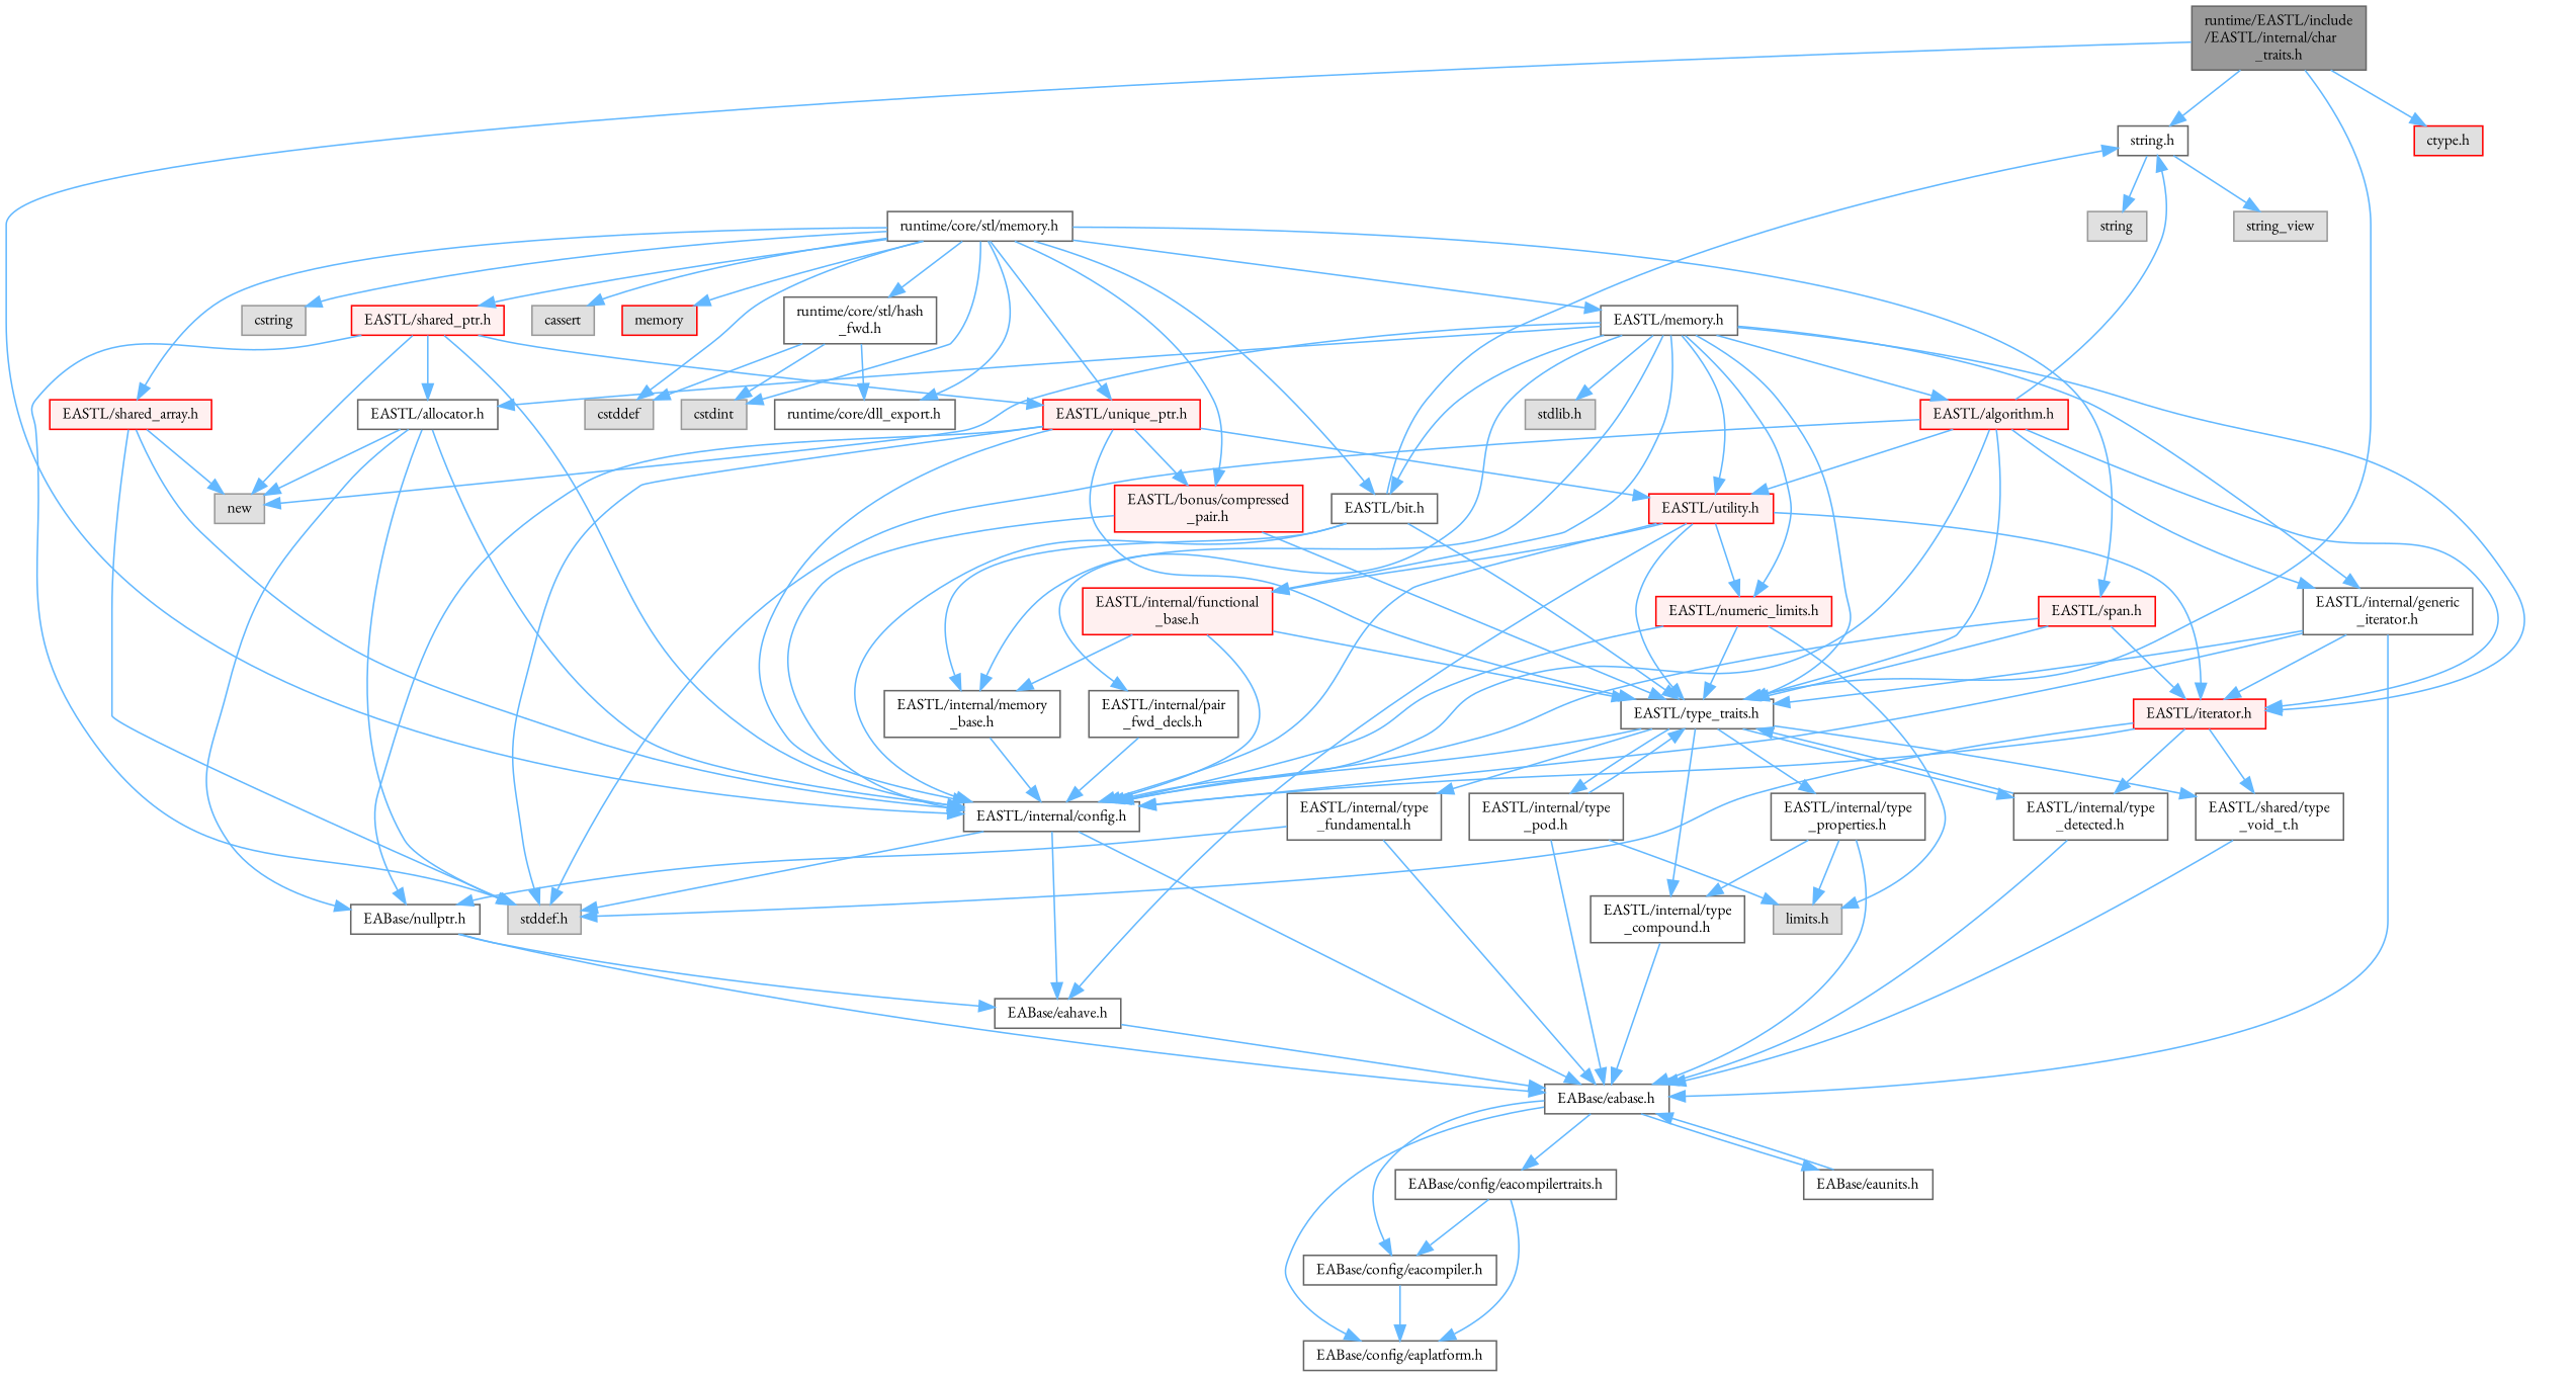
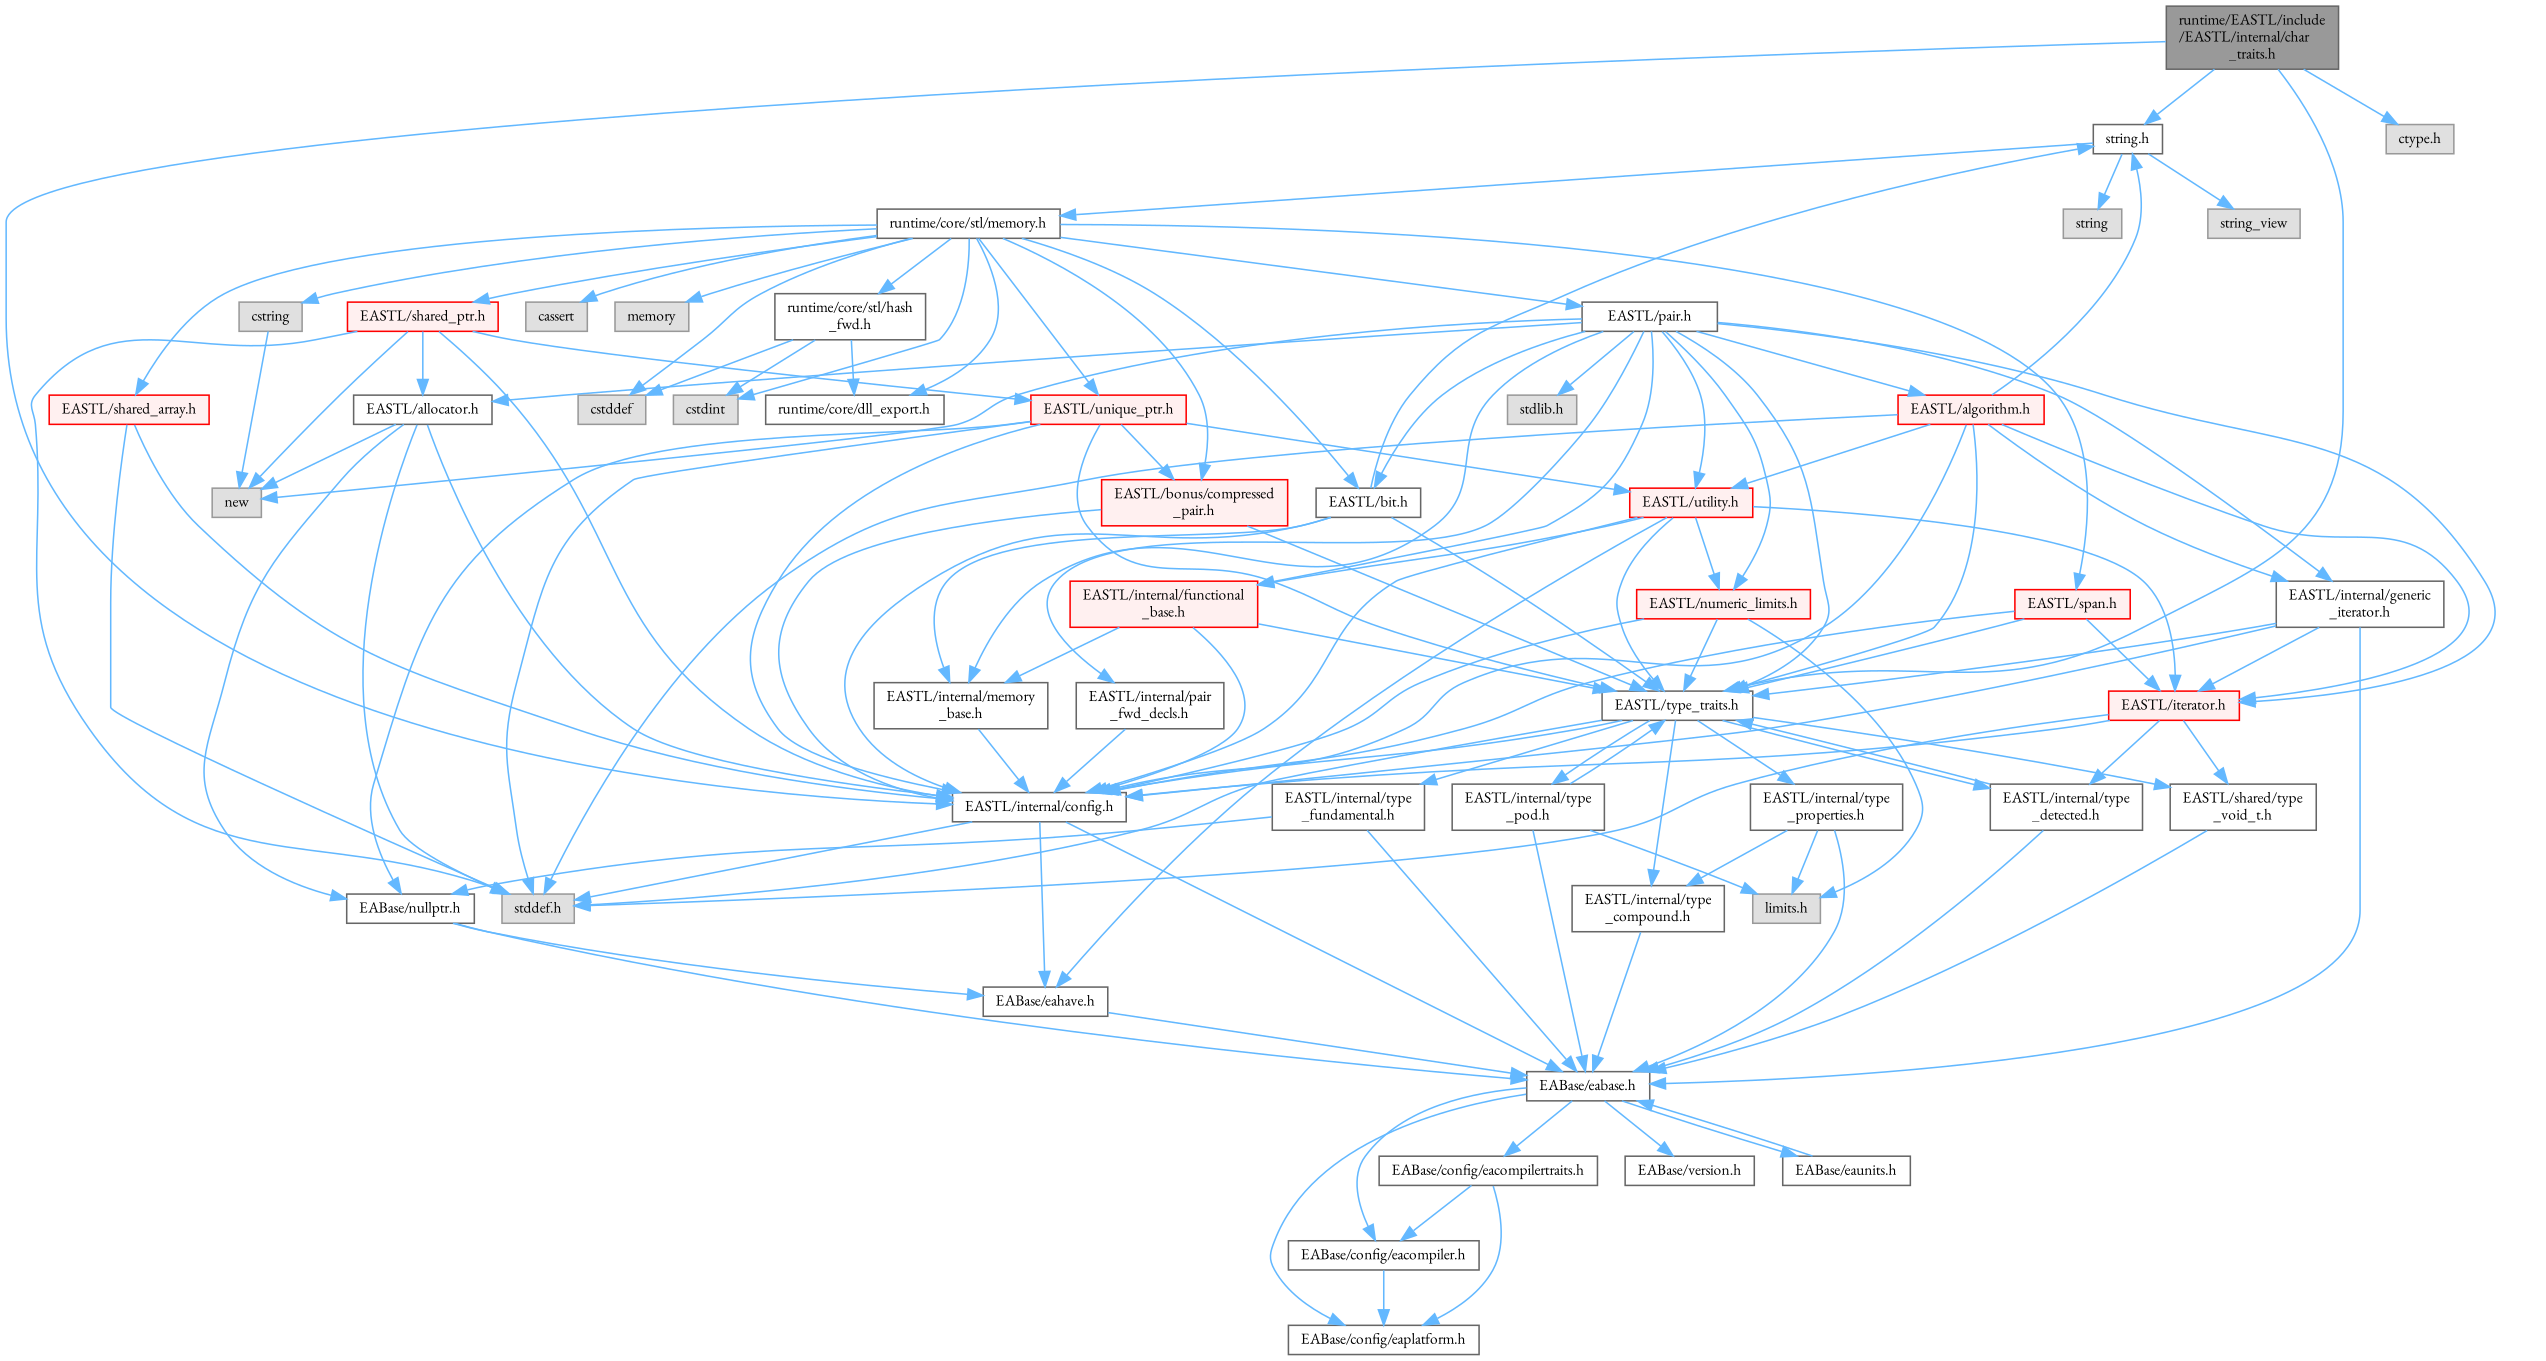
  digraph {
    fontname="EB Garamond"
    node [color=grey40 fillcolor=white fontname="EB Garamond" fontsize=10 shape=box style=filled]
    edge [color=steelblue1 fontname="EB Garamond" fontsize=10 labelfontname=Helvetica labelfontsize=10 style=solid]
    n1 [color=gray40 fillcolor=grey60 fontcolor=black height=0.2 label="runtime/EASTL/include\l/EASTL/internal/char\l_traits.h" width=0.4]
    n2 [height=0.2 label="EASTL/internal/config.h" width=0.4]
    n3 [height=0.2 label="EASTL/type_traits.h" width=0.4]
-   n4 [color=red fillcolor="#E0E0E0" height=0.2 label="ctype.h" width=0.4]
+   n4 [color=grey60 fillcolor="#E0E0E0" height=0.2 label="ctype.h" width=0.4]
    n5 [height=0.2 label="string.h" width=0.4]
    n6 [height=0.2 label="EABase/eabase.h" width=0.4]
    n7 [height=0.2 label="EABase/eahave.h" width=0.4]
    n8 [color=grey60 fillcolor="#E0E0E0" height=0.2 label="stddef.h" width=0.4]
    n9 [height=0.2 label="EASTL/internal/type\l_fundamental.h" width=0.4]
    n10 [height=0.2 label="EASTL/shared/type\l_void_t.h" width=0.4]
    n11 [height=0.2 label="EASTL/internal/type\l_properties.h" width=0.4]
    n12 [height=0.2 label="EASTL/internal/type\l_compound.h" width=0.4]
    n13 [height=0.2 label="EASTL/internal/type\l_pod.h" width=0.4]
    n14 [height=0.2 label="EASTL/internal/type\l_detected.h" width=0.4]
    n15 [color=grey60 fillcolor="#E0E0E0" height=0.2 label=string width=0.4]
    n16 [color=grey60 fillcolor="#E0E0E0" height=0.2 label=string_view width=0.4]
    n17 [height=0.2 label="runtime/core/stl/memory.h" width=0.4]
    n18 [height=0.2 label="EABase/config/eacompiler.h" width=0.4]
    n19 [height=0.2 label="EABase/config/eaplatform.h" width=0.4]
    n20 [height=0.2 label="EABase/config/eacompilertraits.h" width=0.4]
+   n21 [height=0.2 label="EABase/version.h" width=0.4]
    n22 [height=0.2 label="EABase/eaunits.h" width=0.4]
    n23 [height=0.2 label="EABase/nullptr.h" width=0.4]
    n24 [color=grey60 fillcolor="#E0E0E0" height=0.2 label="limits.h" width=0.4]
    n25 [color=grey60 fillcolor="#E0E0E0" height=0.2 label=cstddef width=0.4]
    n26 [color=grey60 fillcolor="#E0E0E0" height=0.2 label=cstdint width=0.4]
    n27 [color=grey60 fillcolor="#E0E0E0" height=0.2 label=cassert width=0.4]
-   n28 [color=red fillcolor="#E0E0E0" height=0.2 label=memory width=0.4]
+   n28 [color=grey60 fillcolor="#E0E0E0" height=0.2 label=memory width=0.4]
    n29 [color=grey60 fillcolor="#E0E0E0" height=0.2 label=cstring width=0.4]
    n30 [height=0.2 label="EASTL/bit.h" width=0.4]
-   n31 [height=0.2 label="EASTL/memory.h" width=0.4]
+   n31 [height=0.2 label="EASTL/pair.h" width=0.4]
    n32 [color=red fillcolor="#FFF0F0" height=0.2 label="EASTL/shared_array.h" width=0.4]
    n33 [color=red fillcolor="#FFF0F0" height=0.2 label="EASTL/unique_ptr.h" width=0.4]
    n34 [color=red fillcolor="#FFF0F0" height=0.2 label="EASTL/bonus/compressed\l_pair.h" width=0.4]
    n35 [color=red fillcolor="#FFF0F0" height=0.2 label="EASTL/shared_ptr.h" width=0.4]
    n36 [color=red fillcolor="#FFF0F0" height=0.2 label="EASTL/span.h" width=0.4]
    n37 [height=0.2 label="runtime/core/dll_export.h" width=0.4]
    n38 [height=0.2 label="runtime/core/stl/hash\l_fwd.h" width=0.4]
    n39 [height=0.2 label="EASTL/internal/memory\l_base.h" width=0.4]
    n40 [height=0.2 label="EASTL/internal/generic\l_iterator.h" width=0.4]
    n41 [color=red fillcolor="#FFF0F0" height=0.2 label="EASTL/iterator.h" width=0.4]
    n42 [height=0.2 label="EASTL/internal/pair\l_fwd_decls.h" width=0.4]
    n43 [color=red fillcolor="#FFF0F0" height=0.2 label="EASTL/internal/functional\l_base.h" width=0.4]
    n44 [color=red fillcolor="#FFF0F0" height=0.2 label="EASTL/algorithm.h" width=0.4]
    n45 [color=red fillcolor="#FFF0F0" height=0.2 label="EASTL/utility.h" width=0.4]
    n46 [color=red fillcolor="#FFF0F0" height=0.2 label="EASTL/numeric_limits.h" width=0.4]
    n47 [height=0.2 label="EASTL/allocator.h" width=0.4]
    n48 [color=grey60 fillcolor="#E0E0E0" height=0.2 label=new width=0.4]
    n49 [color=grey60 fillcolor="#E0E0E0" height=0.2 label="stdlib.h" width=0.4]
    n1 -> n2
    n1 -> n3
    n1 -> n4
    n1 -> n5
    n2 -> n6
    n2 -> n7
    n2 -> n8
    n3 -> n2
+   n3 -> n8
    n3 -> n9
    n3 -> n10
    n3 -> n11
    n3 -> n12
    n3 -> n13
    n3 -> n14
    n5 -> n15
    n5 -> n16
+   n5 -> n17
    n6 -> n18
    n6 -> n19
    n6 -> n20
+   n6 -> n21
    n6 -> n22
    n7 -> n6
    n9 -> n6
    n9 -> n23
    n10 -> n6
    n11 -> n6
    n11 -> n12
    n11 -> n24
    n12 -> n6
    n13 -> n3
    n13 -> n6
    n13 -> n24
    n14 -> n3
    n14 -> n6
    n17 -> n25
    n17 -> n26
    n17 -> n27
    n17 -> n28
    n17 -> n29
    n17 -> n30
    n17 -> n31
    n17 -> n32
    n17 -> n33
    n17 -> n34
    n17 -> n35
    n17 -> n36
    n17 -> n37
    n17 -> n38
    n18 -> n19
    n20 -> n18
    n20 -> n19
    n22 -> n6
    n23 -> n6
    n23 -> n7
    n30 -> n2
    n30 -> n3
    n30 -> n5
    n30 -> n39
    n31 -> n3
    n31 -> n30
    n31 -> n39
    n31 -> n40
    n31 -> n41
    n31 -> n42
    n31 -> n43
    n31 -> n44
    n31 -> n45
    n31 -> n46
    n31 -> n47
    n31 -> n48
    n31 -> n49
    n32 -> n2
    n32 -> n8
-   n32 -> n48
+   n29 -> n48
    n33 -> n2
    n33 -> n3
    n33 -> n8
    n33 -> n23
    n33 -> n34
    n33 -> n45
    n34 -> n2
    n34 -> n3
    n35 -> n2
    n35 -> n8
    n35 -> n33
    n35 -> n47
    n35 -> n48
    n36 -> n2
    n36 -> n3
    n36 -> n41
    n38 -> n25
    n38 -> n26
    n38 -> n37
    n39 -> n2
    n40 -> n2
    n40 -> n3
    n40 -> n6
    n40 -> n41
    n41 -> n2
    n41 -> n8
    n41 -> n10
    n41 -> n14
    n42 -> n2
    n43 -> n2
    n43 -> n3
    n43 -> n39
    n44 -> n2
    n44 -> n3
    n44 -> n5
    n44 -> n8
    n44 -> n40
    n44 -> n41
    n44 -> n45
    n45 -> n2
    n45 -> n3
    n45 -> n7
    n45 -> n41
    n45 -> n43
    n45 -> n46
    n46 -> n2
    n46 -> n3
    n46 -> n24
    n47 -> n2
    n47 -> n8
    n47 -> n23
    n47 -> n48
  }
